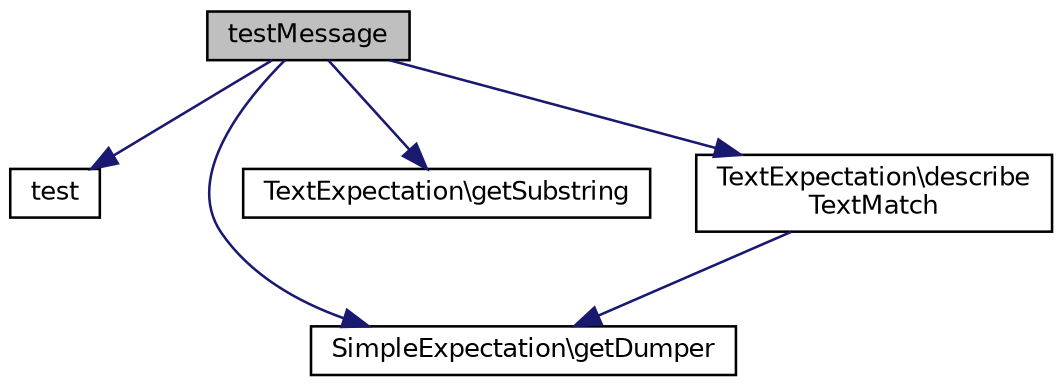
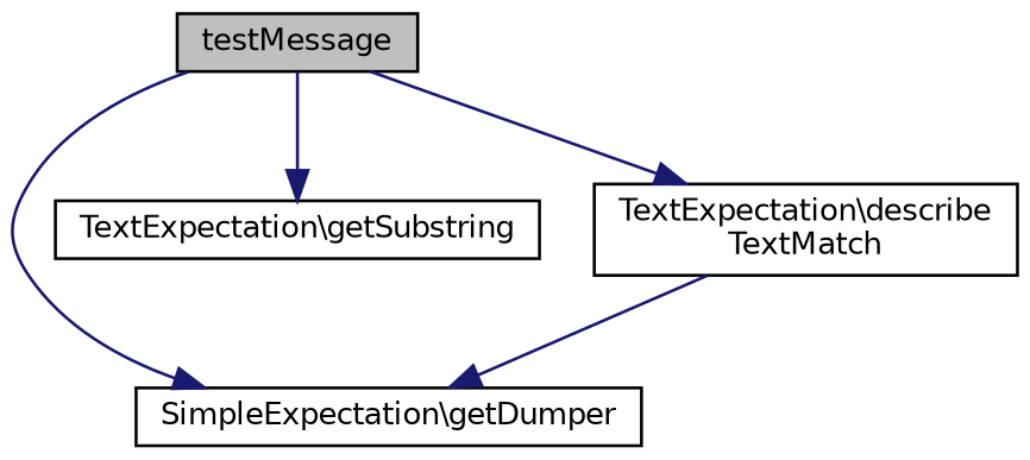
  digraph {
    rankdir=TB
    node [color=black fillcolor=white fontname=Helvetica fontsize=10 shape=record style=filled]
    edge [color=midnightblue fontname=Helvetica fontsize=10 labelfontname=Helvetica labelfontsize=10 style=solid]
    n1 [fillcolor=grey75 fontcolor=black height=0.2 label=testMessage width=0.4]
-   n2 [height=0.2 label=test width=0.4]
    n3 [height=0.2 label="SimpleExpectation\\getDumper" width=0.4]
    n4 [height=0.2 label="TextExpectation\\getSubstring" width=0.4]
    n5 [height=0.2 label="TextExpectation\\describe\lTextMatch" width=0.4]
-   n1 -> n2
    n1 -> n3
    n1 -> n4
    n1 -> n5
    n5 -> n3
  }
